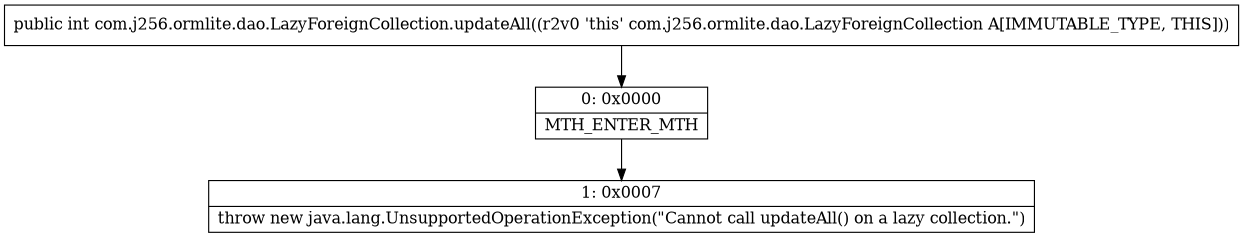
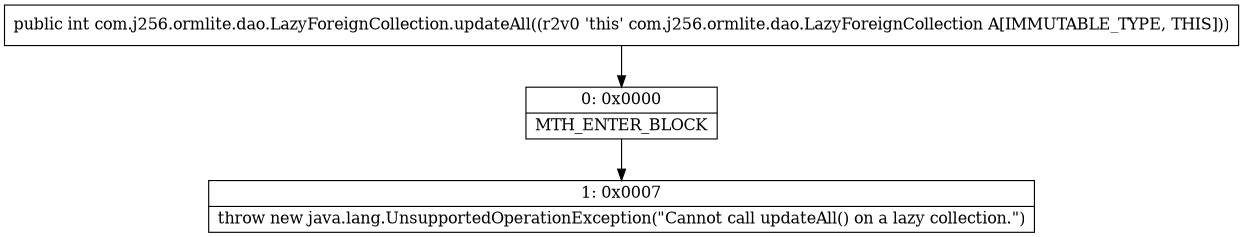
  digraph {
    node [shape=record]
-   n1 [label="{0\:\ 0x0000|MTH_ENTER_MTH\l}"]
+   n1 [label="{0\:\ 0x0000|MTH_ENTER_BLOCK\l}"]
    n2 [label="{1\:\ 0x0007|throw new java.lang.UnsupportedOperationException(\"Cannot call updateAll() on a lazy collection.\")\l}"]
    n3 [label="{public int com.j256.ormlite.dao.LazyForeignCollection.updateAll((r2v0 'this' com.j256.ormlite.dao.LazyForeignCollection A[IMMUTABLE_TYPE, THIS])) }"]
    n1 -> n2
    n3 -> n1
  }
